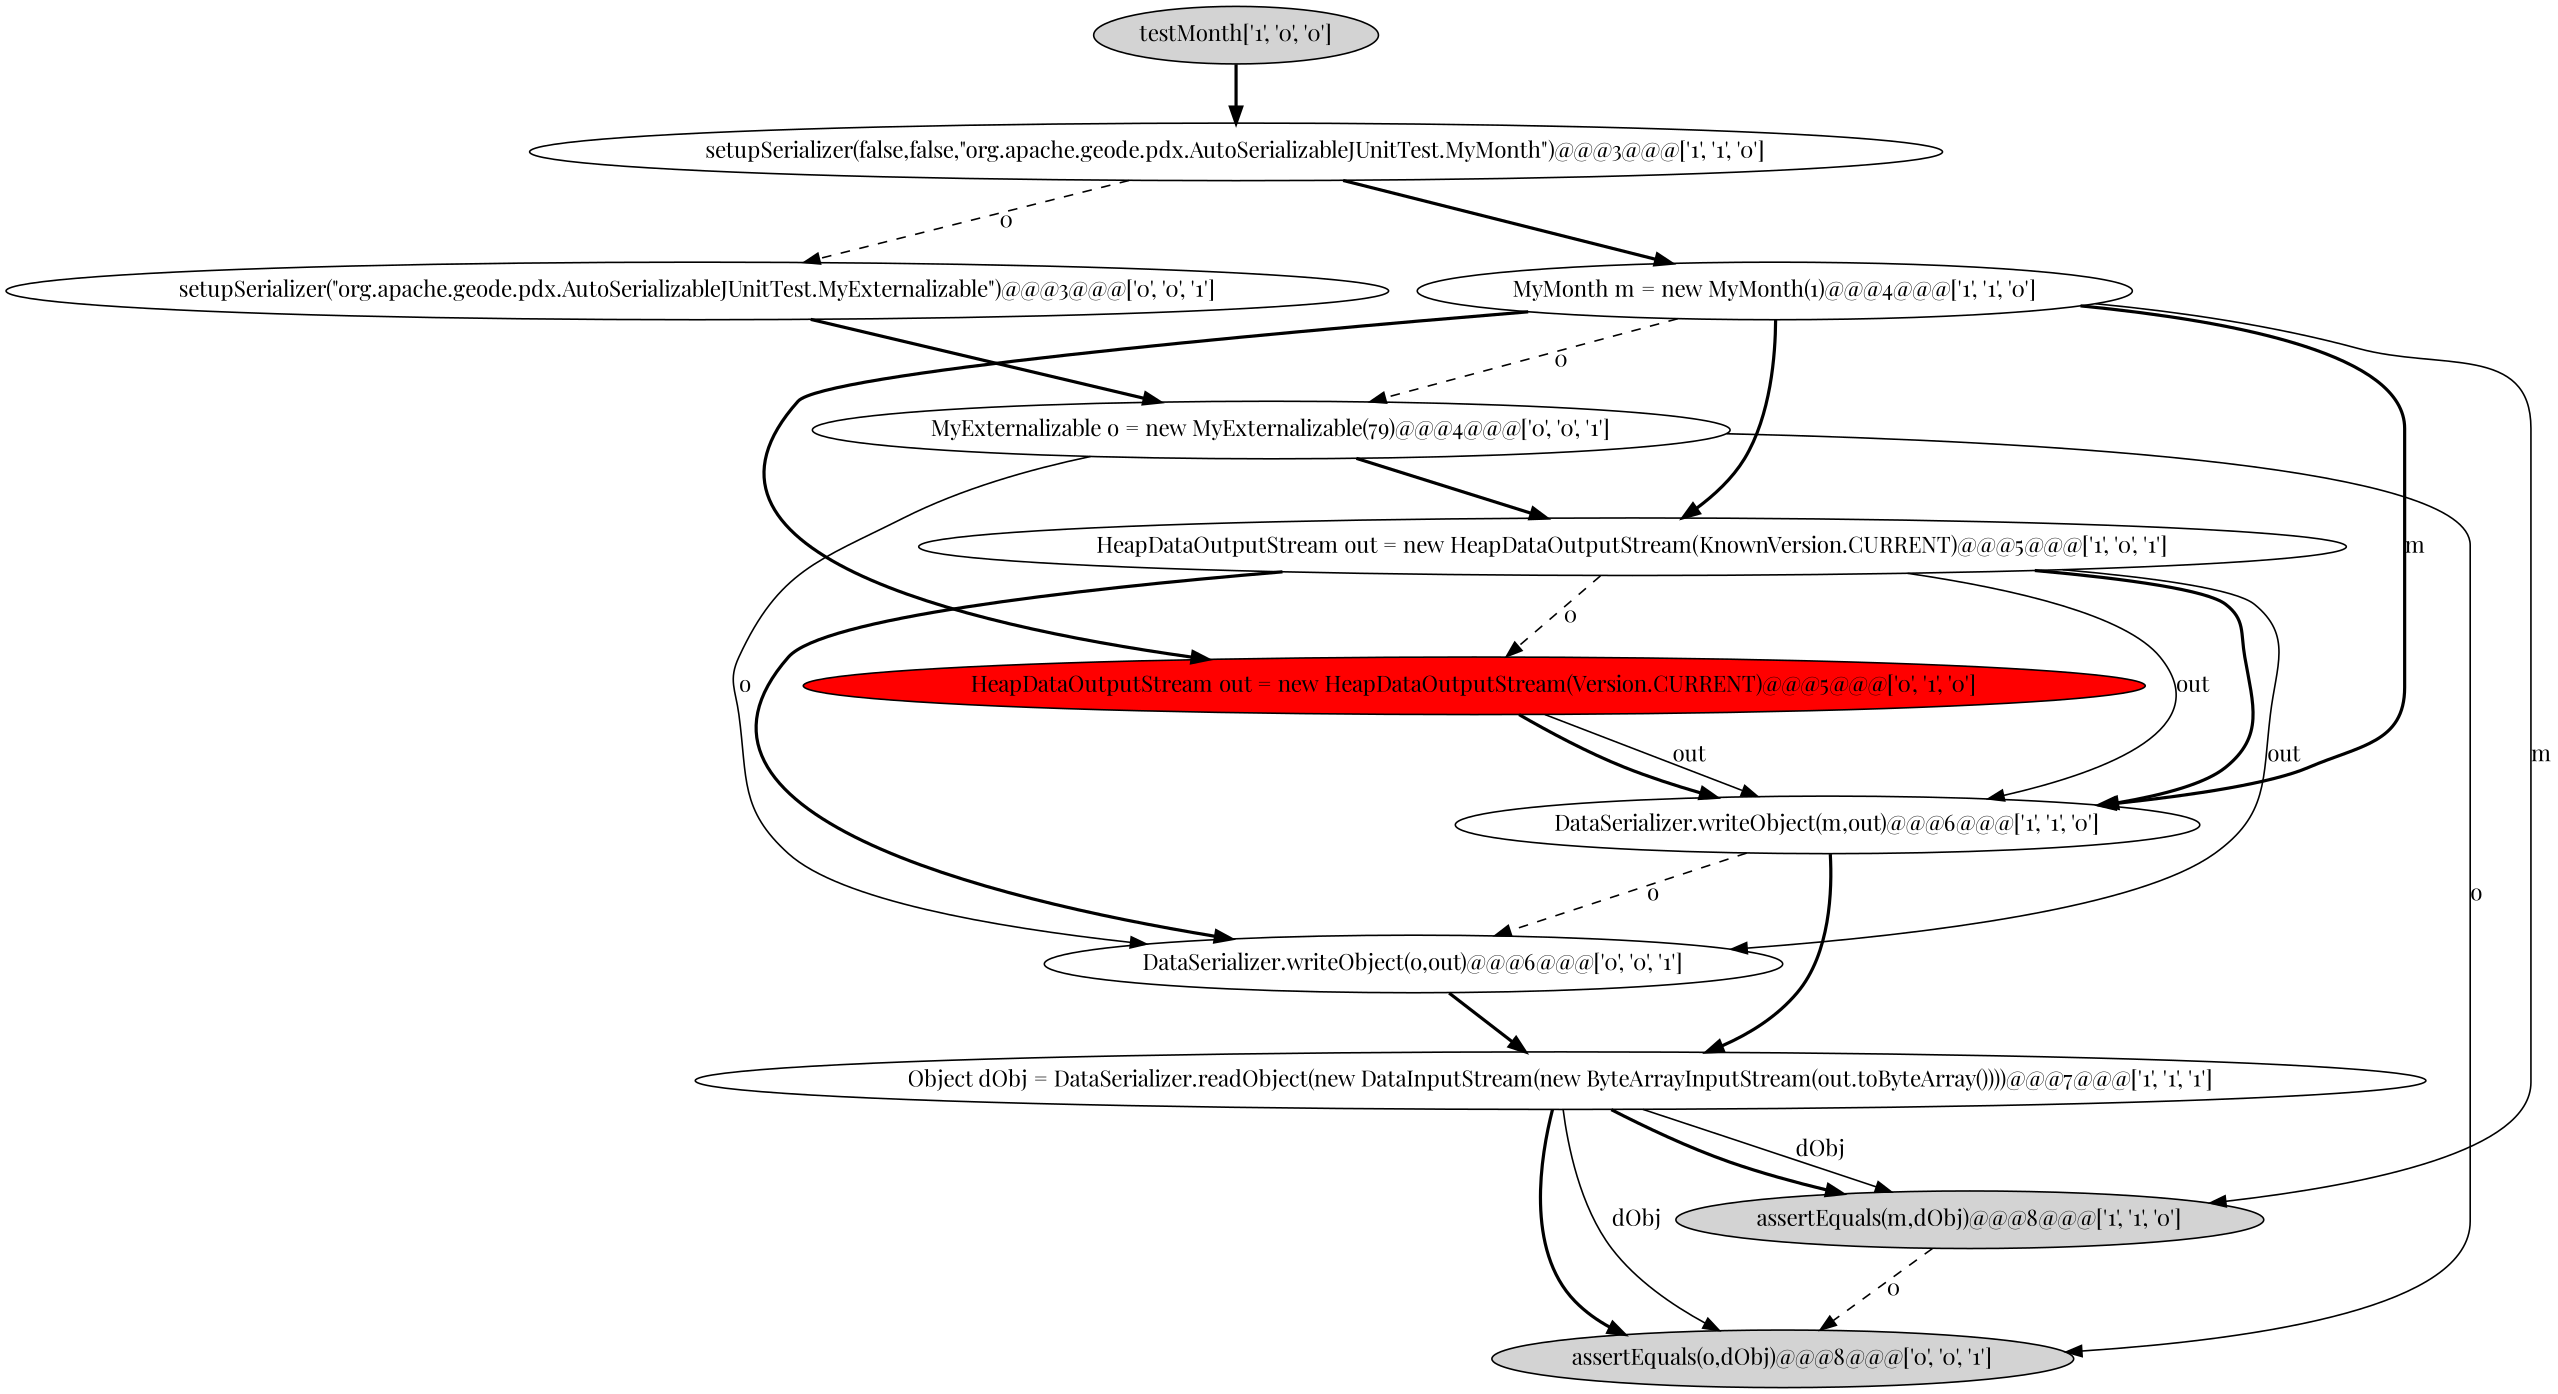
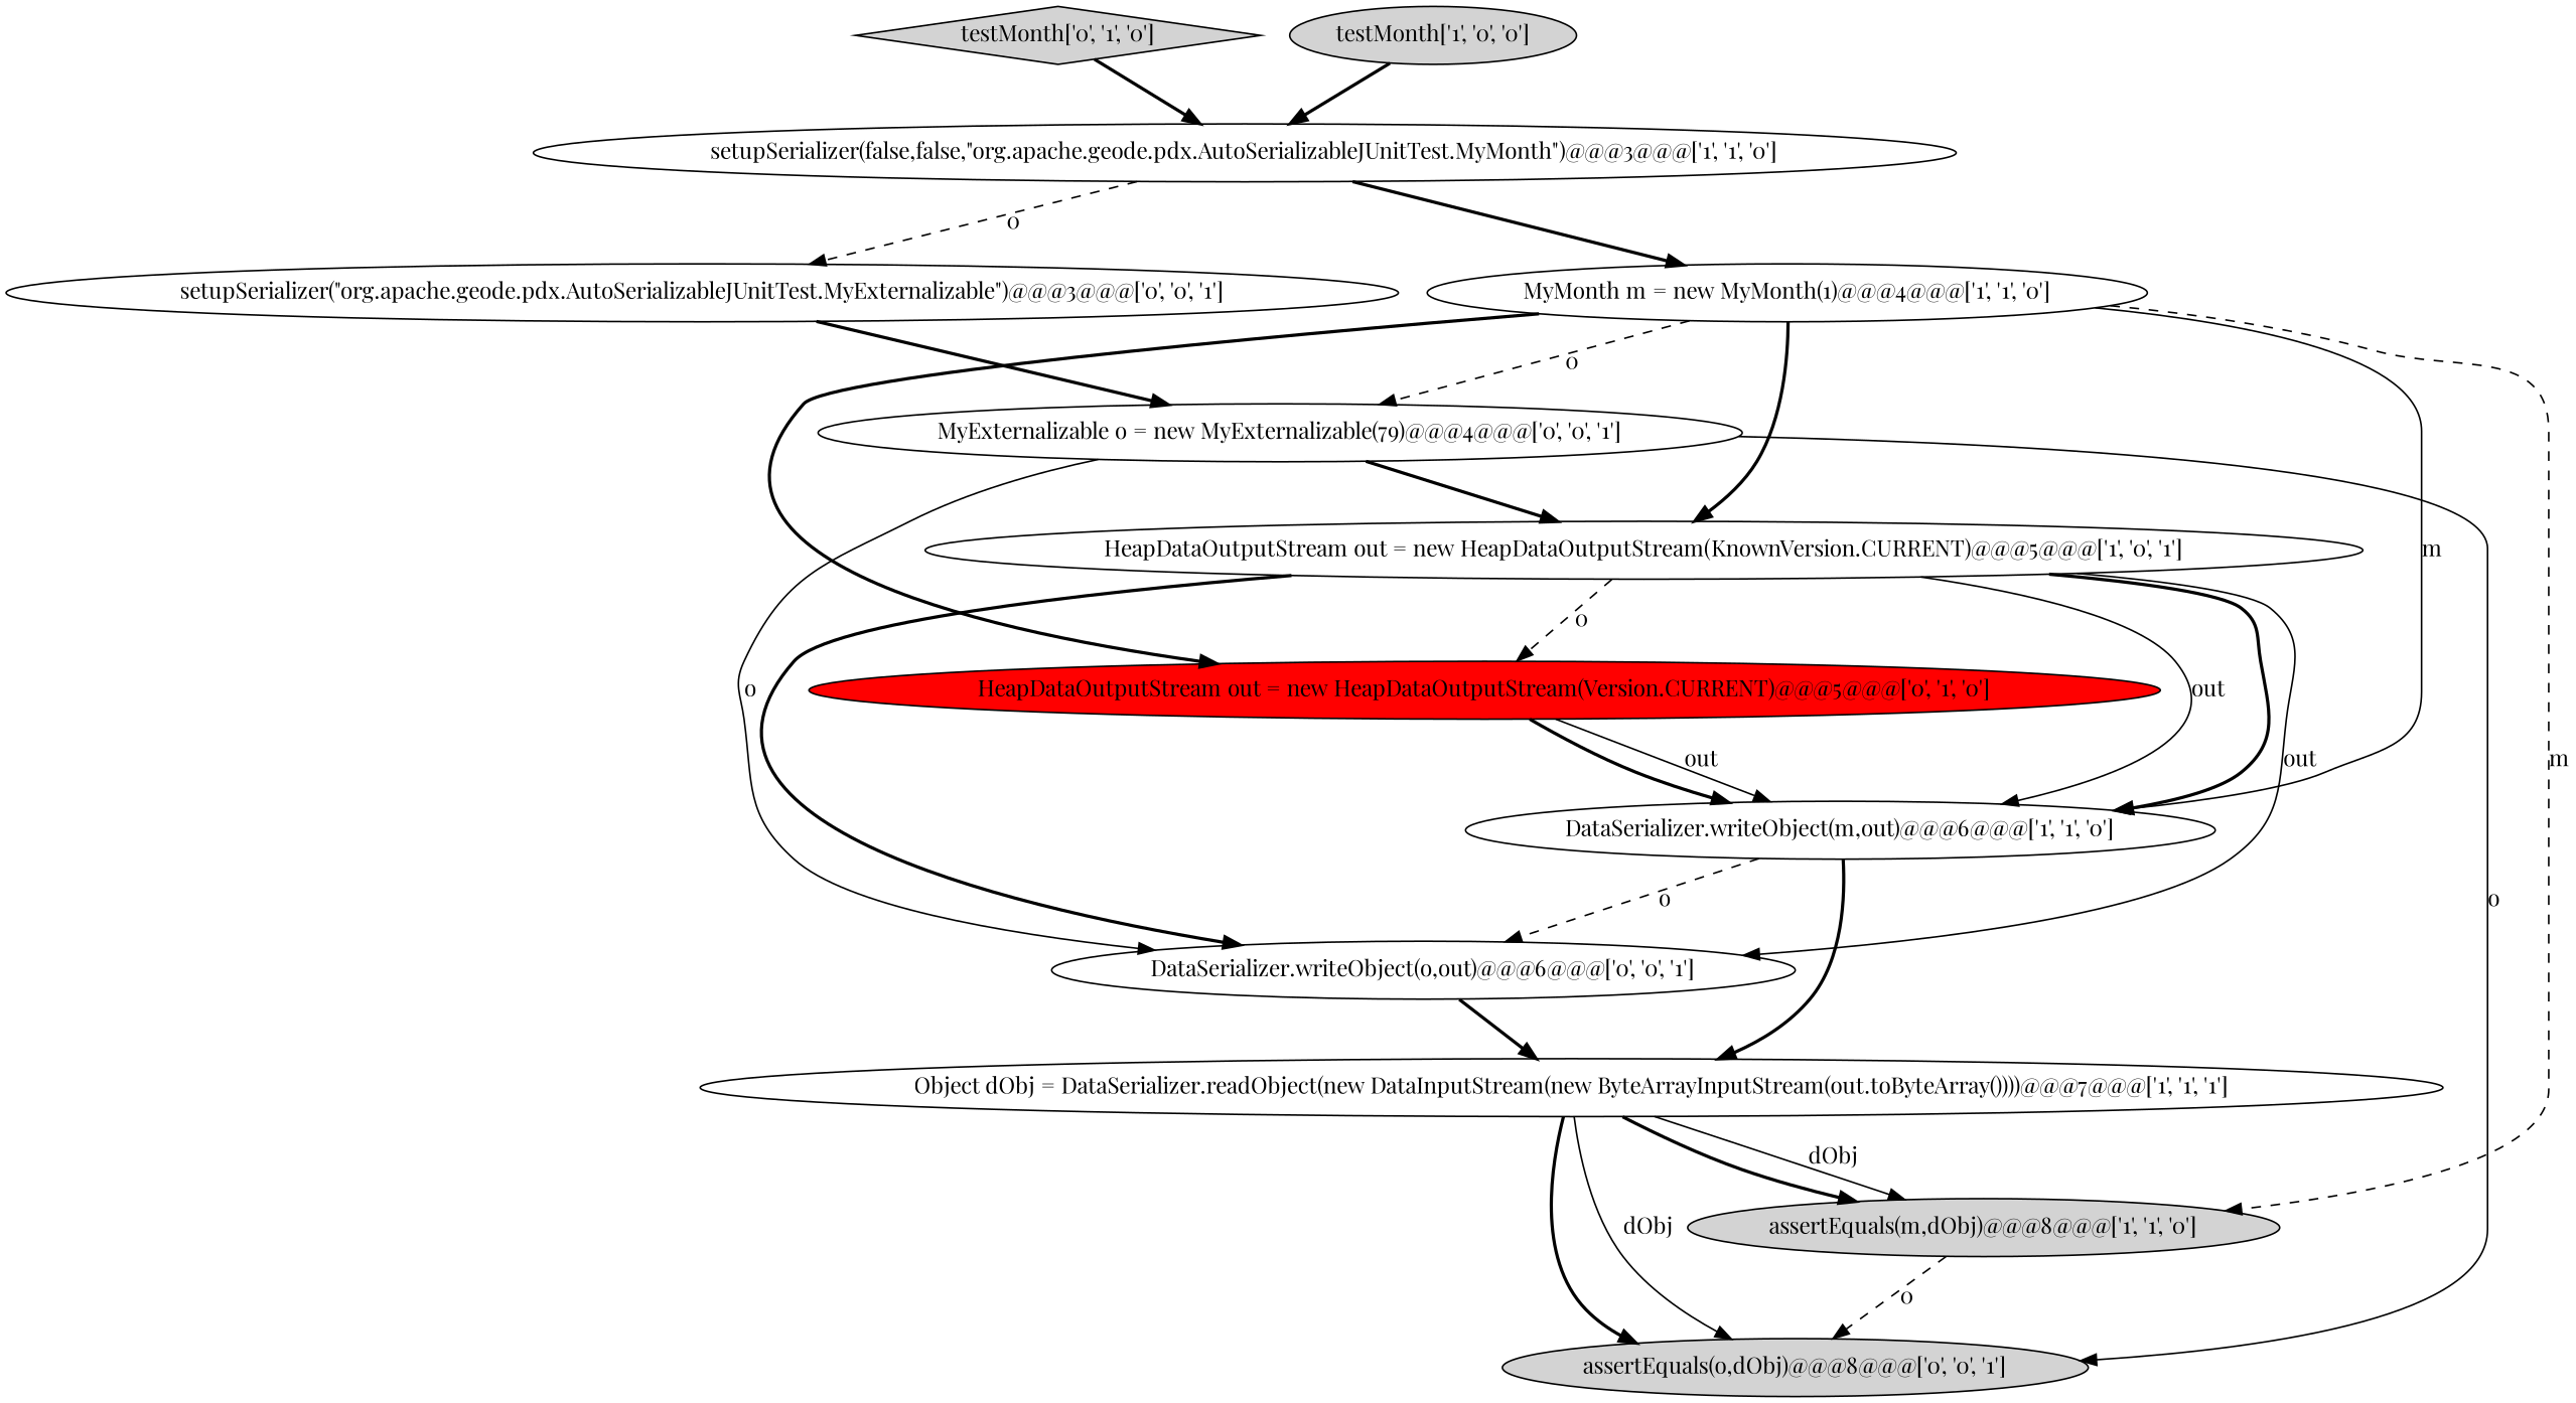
  digraph {
    fontname="Playfair Display"
    node [fillcolor=white fontname="Playfair Display" shape=ellipse style=filled]
    edge [fontname="Playfair Display" style=bold]
    n1 [label="DataSerializer.writeObject(m,out)@@@6@@@['1', '1', '0']"]
    n2 [label="DataSerializer.writeObject(o,out)@@@6@@@['0', '0', '1']"]
    n3 [label="Object dObj = DataSerializer.readObject(new DataInputStream(new ByteArrayInputStream(out.toByteArray())))@@@7@@@['1', '1', '1']"]
    n4 [fillcolor=lightgray label="assertEquals(o,dObj)@@@8@@@['0', '0', '1']"]
    n5 [fillcolor=lightgray label="assertEquals(m,dObj)@@@8@@@['1', '1', '0']"]
    n6 [label="setupSerializer(false,false,\"org.apache.geode.pdx.AutoSerializableJUnitTest.MyMonth\")@@@3@@@['1', '1', '0']"]
    n7 [label="setupSerializer(\"org.apache.geode.pdx.AutoSerializableJUnitTest.MyExternalizable\")@@@3@@@['0', '0', '1']"]
    n8 [label="MyMonth m = new MyMonth(1)@@@4@@@['1', '1', '0']"]
    n9 [label="MyExternalizable o = new MyExternalizable(79)@@@4@@@['0', '0', '1']"]
    n10 [label="HeapDataOutputStream out = new HeapDataOutputStream(KnownVersion.CURRENT)@@@5@@@['1', '0', '1']"]
    n11 [fillcolor=red label="HeapDataOutputStream out = new HeapDataOutputStream(Version.CURRENT)@@@5@@@['0', '1', '0']"]
+   n12 [fillcolor=lightgray label="testMonth['0', '1', '0']" shape=diamond]
    n13 [fillcolor=lightgray label="testMonth['1', '0', '0']"]
    n1 -> n2 [label=o style=dashed]
    n1 -> n3
    n2 -> n3
    n3 -> n4
    n3 -> n4 [label=dObj style=solid]
    n3 -> n5 [label=dObj style=solid]
    n3 -> n5
    n5 -> n4 [label=0 style=dashed]
    n6 -> n7 [label=0 style=dashed]
    n6 -> n8
    n7 -> n9
-   n8 -> n1 [label=m]
-   n8 -> n5 [label=m style=solid]
+   n8 -> n1 [label=m style=solid]
+   n8 -> n5 [label=m style=dashed]
    n8 -> n9 [label=0 style=dashed]
    n8 -> n10
    n8 -> n11
    n9 -> n2 [label=o style=solid]
    n9 -> n4 [label=o style=solid]
    n9 -> n10
    n10 -> n1
    n10 -> n1 [label=out style=solid]
    n10 -> n2
    n10 -> n2 [label=out style=solid]
    n10 -> n11 [label=0 style=dashed]
    n11 -> n1 [label=out style=solid]
    n11 -> n1
+   n12 -> n6
    n13 -> n6
  }
